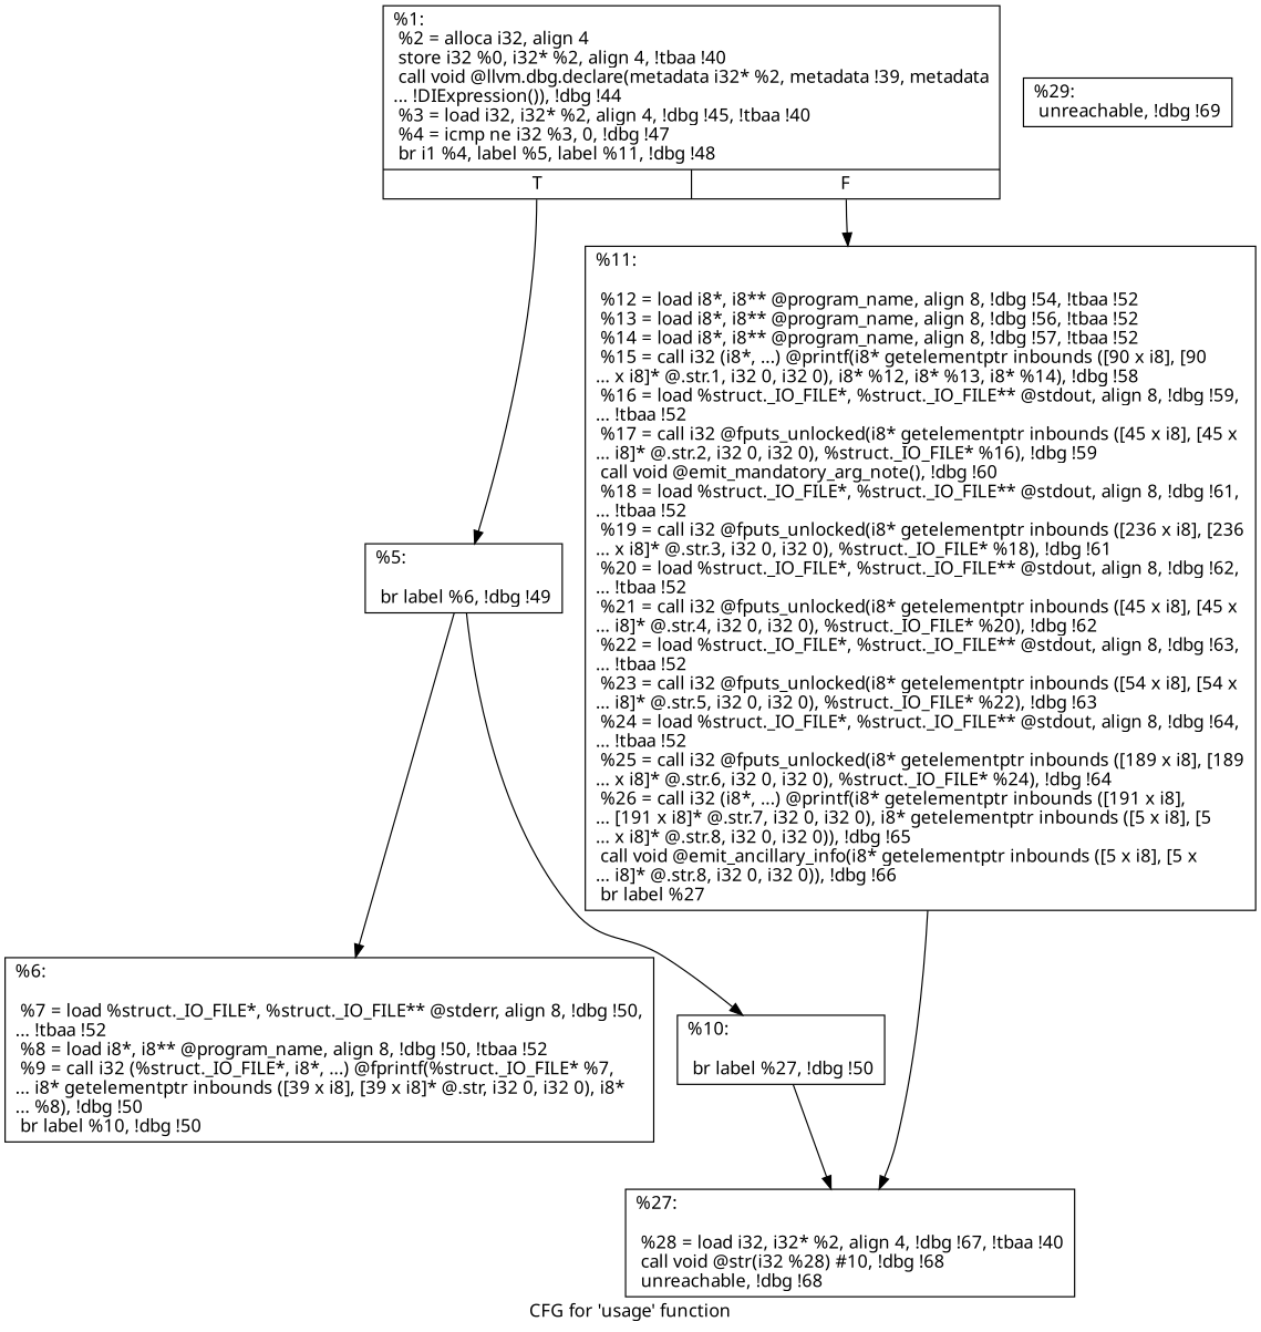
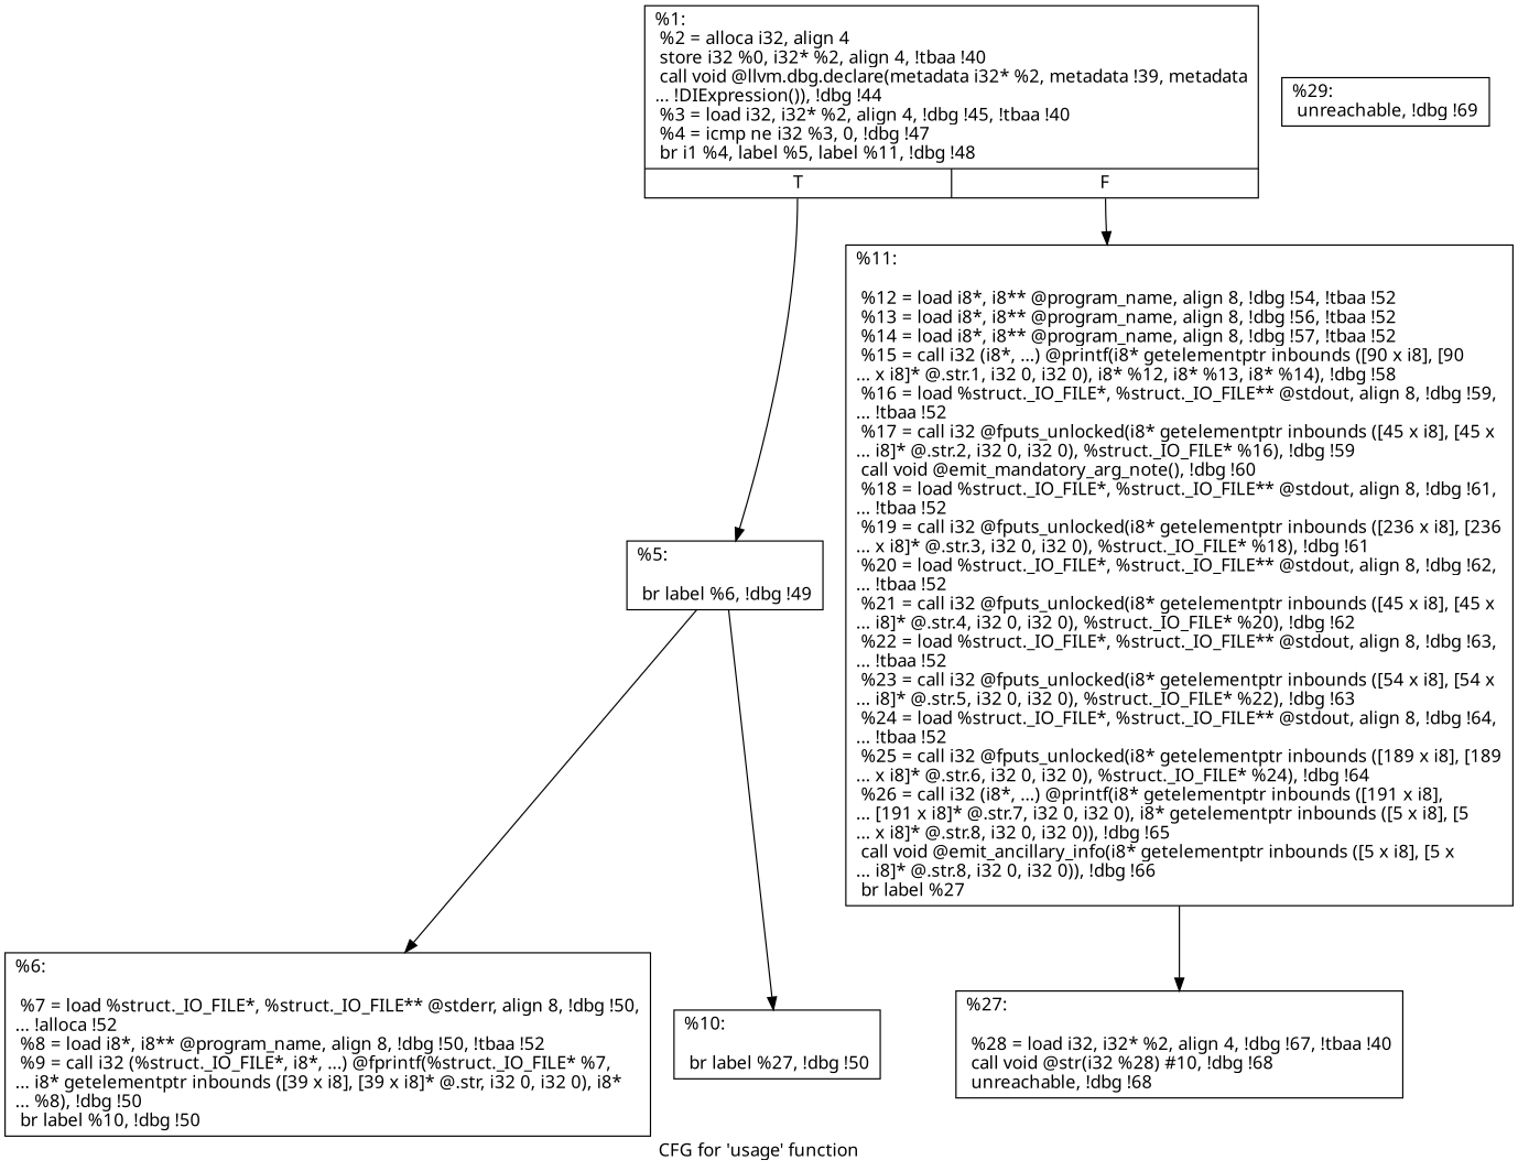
  digraph {
    fontname="Noto Sans"
    label="CFG for 'usage' function"
    node [fontname="Noto Sans" shape=record]
    edge [fontname="Noto Sans"]
    n1 [label="{%1:\l  %2 = alloca i32, align 4\l  store i32 %0, i32* %2, align 4, !tbaa !40\l  call void @llvm.dbg.declare(metadata i32* %2, metadata !39, metadata\l... !DIExpression()), !dbg !44\l  %3 = load i32, i32* %2, align 4, !dbg !45, !tbaa !40\l  %4 = icmp ne i32 %3, 0, !dbg !47\l  br i1 %4, label %5, label %11, !dbg !48\l|{<s0>T|<s1>F}}"]
    n2 [label="{%5:\l\l  br label %6, !dbg !49\l}"]
    n3 [label="{%11:\l\l  %12 = load i8*, i8** @program_name, align 8, !dbg !54, !tbaa !52\l  %13 = load i8*, i8** @program_name, align 8, !dbg !56, !tbaa !52\l  %14 = load i8*, i8** @program_name, align 8, !dbg !57, !tbaa !52\l  %15 = call i32 (i8*, ...) @printf(i8* getelementptr inbounds ([90 x i8], [90\l... x i8]* @.str.1, i32 0, i32 0), i8* %12, i8* %13, i8* %14), !dbg !58\l  %16 = load %struct._IO_FILE*, %struct._IO_FILE** @stdout, align 8, !dbg !59,\l... !tbaa !52\l  %17 = call i32 @fputs_unlocked(i8* getelementptr inbounds ([45 x i8], [45 x\l... i8]* @.str.2, i32 0, i32 0), %struct._IO_FILE* %16), !dbg !59\l  call void @emit_mandatory_arg_note(), !dbg !60\l  %18 = load %struct._IO_FILE*, %struct._IO_FILE** @stdout, align 8, !dbg !61,\l... !tbaa !52\l  %19 = call i32 @fputs_unlocked(i8* getelementptr inbounds ([236 x i8], [236\l... x i8]* @.str.3, i32 0, i32 0), %struct._IO_FILE* %18), !dbg !61\l  %20 = load %struct._IO_FILE*, %struct._IO_FILE** @stdout, align 8, !dbg !62,\l... !tbaa !52\l  %21 = call i32 @fputs_unlocked(i8* getelementptr inbounds ([45 x i8], [45 x\l... i8]* @.str.4, i32 0, i32 0), %struct._IO_FILE* %20), !dbg !62\l  %22 = load %struct._IO_FILE*, %struct._IO_FILE** @stdout, align 8, !dbg !63,\l... !tbaa !52\l  %23 = call i32 @fputs_unlocked(i8* getelementptr inbounds ([54 x i8], [54 x\l... i8]* @.str.5, i32 0, i32 0), %struct._IO_FILE* %22), !dbg !63\l  %24 = load %struct._IO_FILE*, %struct._IO_FILE** @stdout, align 8, !dbg !64,\l... !tbaa !52\l  %25 = call i32 @fputs_unlocked(i8* getelementptr inbounds ([189 x i8], [189\l... x i8]* @.str.6, i32 0, i32 0), %struct._IO_FILE* %24), !dbg !64\l  %26 = call i32 (i8*, ...) @printf(i8* getelementptr inbounds ([191 x i8],\l... [191 x i8]* @.str.7, i32 0, i32 0), i8* getelementptr inbounds ([5 x i8], [5\l... x i8]* @.str.8, i32 0, i32 0)), !dbg !65\l  call void @emit_ancillary_info(i8* getelementptr inbounds ([5 x i8], [5 x\l... i8]* @.str.8, i32 0, i32 0)), !dbg !66\l  br label %27\l}"]
-   n4 [label="{%6:\l\l  %7 = load %struct._IO_FILE*, %struct._IO_FILE** @stderr, align 8, !dbg !50,\l... !tbaa !52\l  %8 = load i8*, i8** @program_name, align 8, !dbg !50, !tbaa !52\l  %9 = call i32 (%struct._IO_FILE*, i8*, ...) @fprintf(%struct._IO_FILE* %7,\l... i8* getelementptr inbounds ([39 x i8], [39 x i8]* @.str, i32 0, i32 0), i8*\l... %8), !dbg !50\l  br label %10, !dbg !50\l}"]
+   n4 [label="{%6:\l\l  %7 = load %struct._IO_FILE*, %struct._IO_FILE** @stderr, align 8, !dbg !50,\l... !alloca !52\l  %8 = load i8*, i8** @program_name, align 8, !dbg !50, !tbaa !52\l  %9 = call i32 (%struct._IO_FILE*, i8*, ...) @fprintf(%struct._IO_FILE* %7,\l... i8* getelementptr inbounds ([39 x i8], [39 x i8]* @.str, i32 0, i32 0), i8*\l... %8), !dbg !50\l  br label %10, !dbg !50\l}"]
    n5 [label="{%10:\l\l  br label %27, !dbg !50\l}"]
    n6 [label="{%27:\l\l  %28 = load i32, i32* %2, align 4, !dbg !67, !tbaa !40\l  call void @str(i32 %28) #10, !dbg !68\l  unreachable, !dbg !68\l}"]
    n7 [label="{%29:                                                  \l  unreachable, !dbg !69\l}"]
    n1 -> n2 [tailport=s0]
    n1 -> n3 [tailport=s1]
    n2 -> n4
    n2 -> n5
    n3 -> n6
-   n5 -> n6
  }
